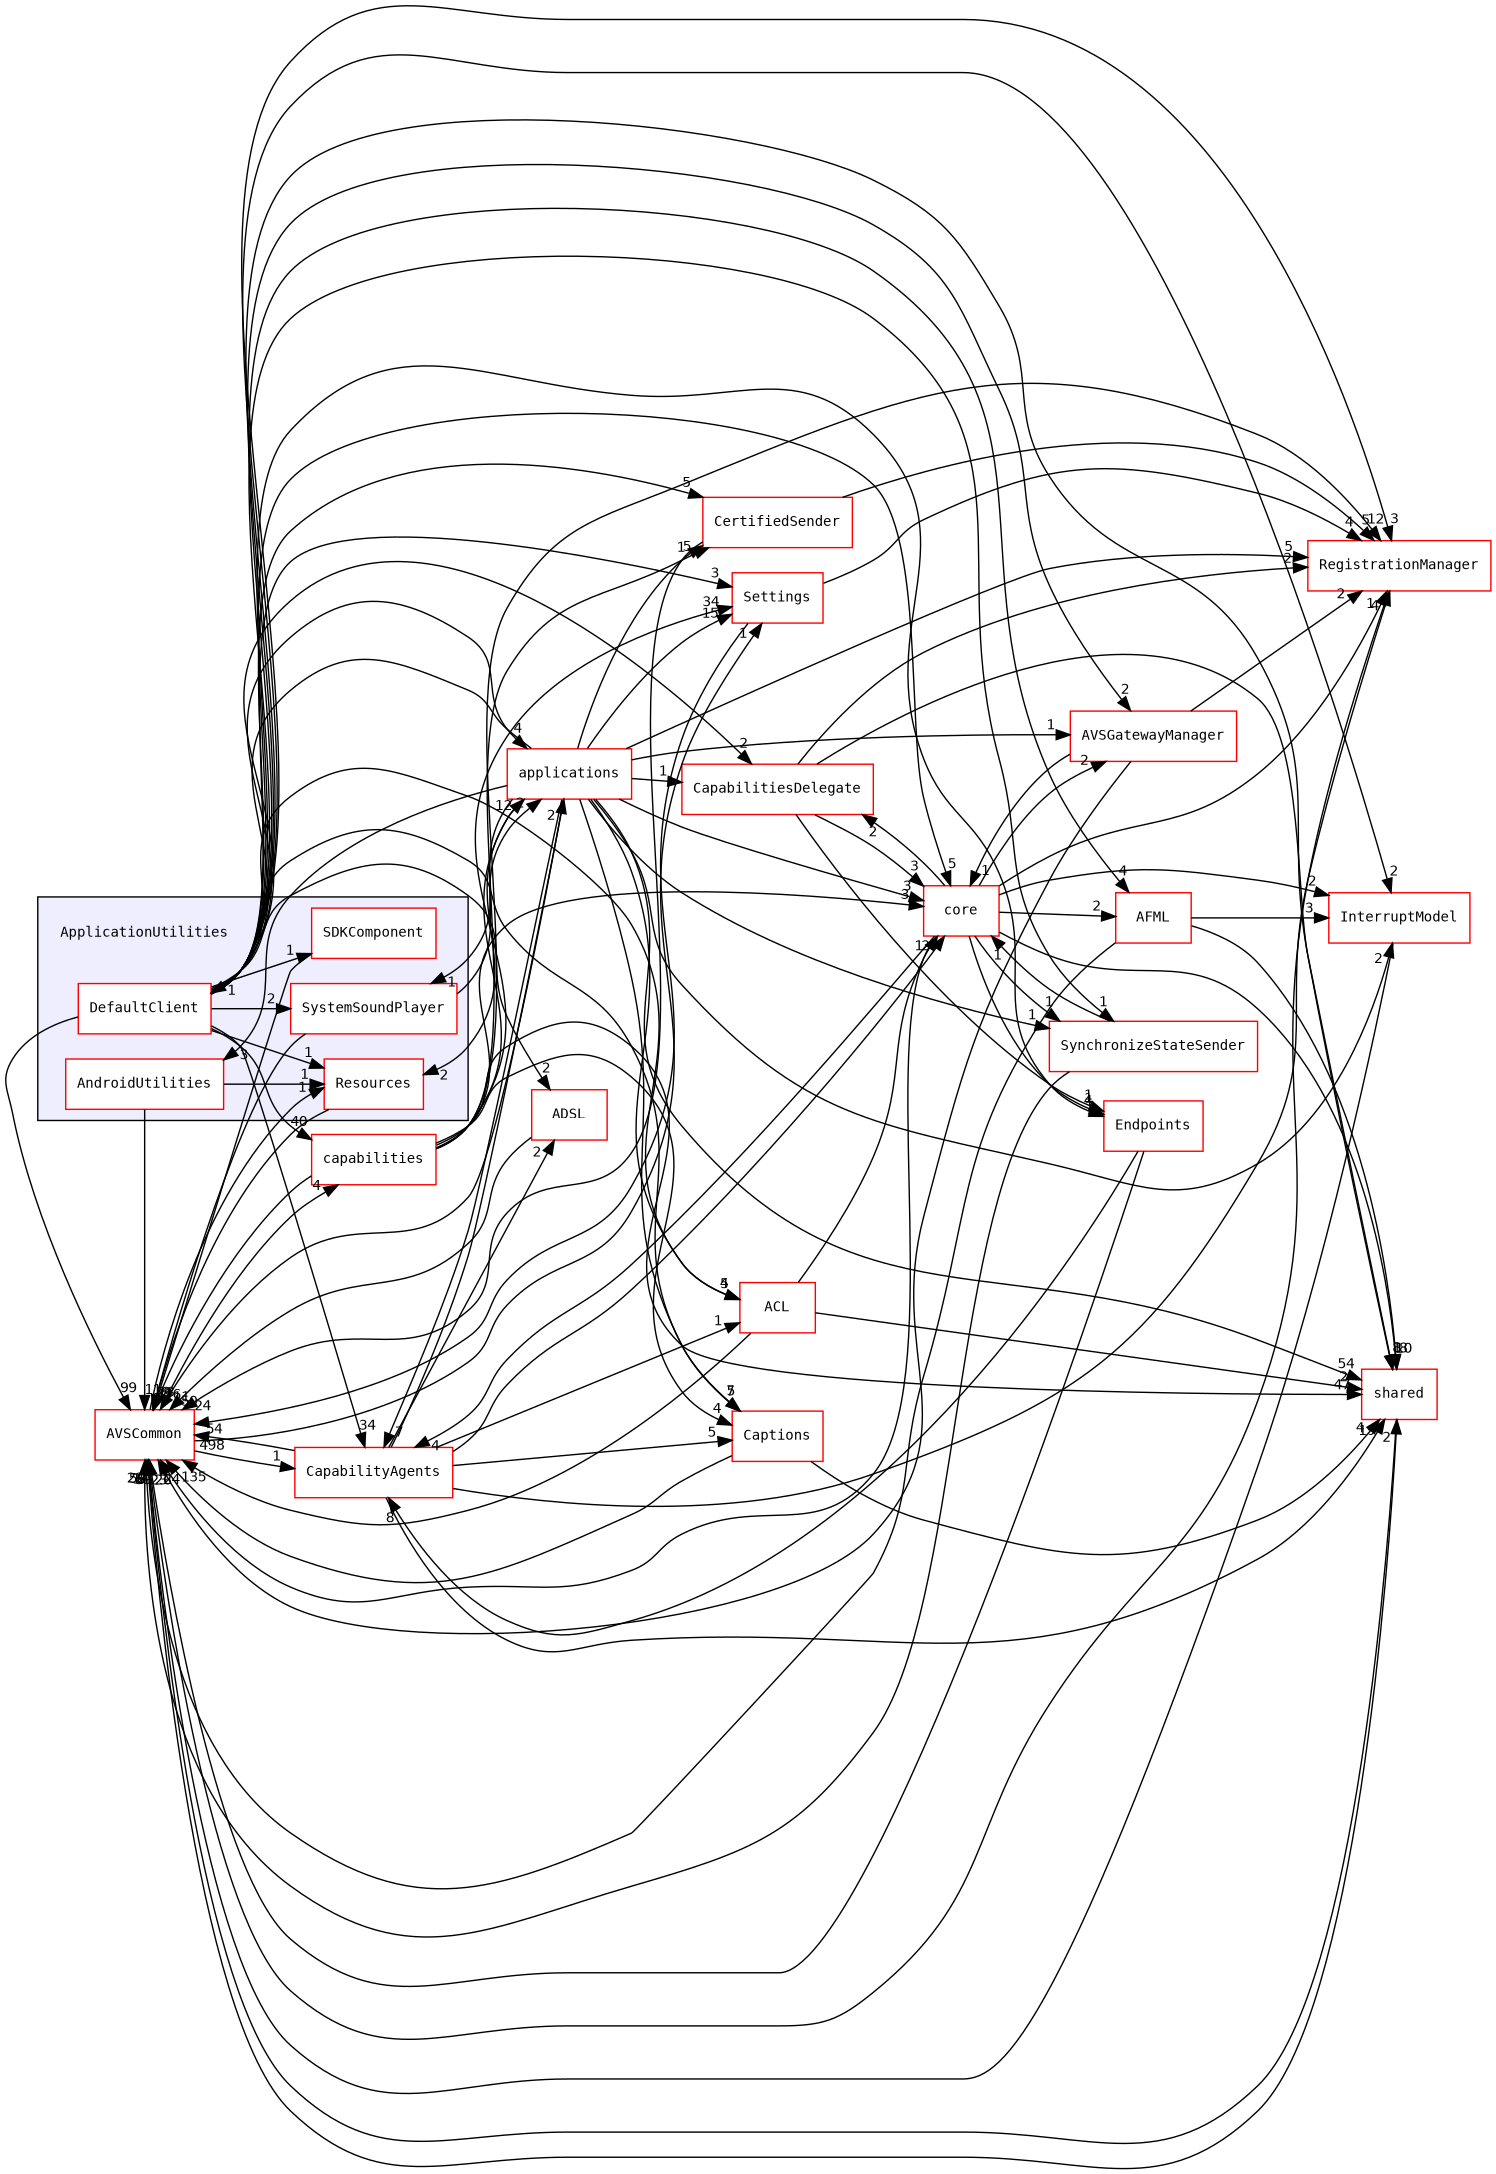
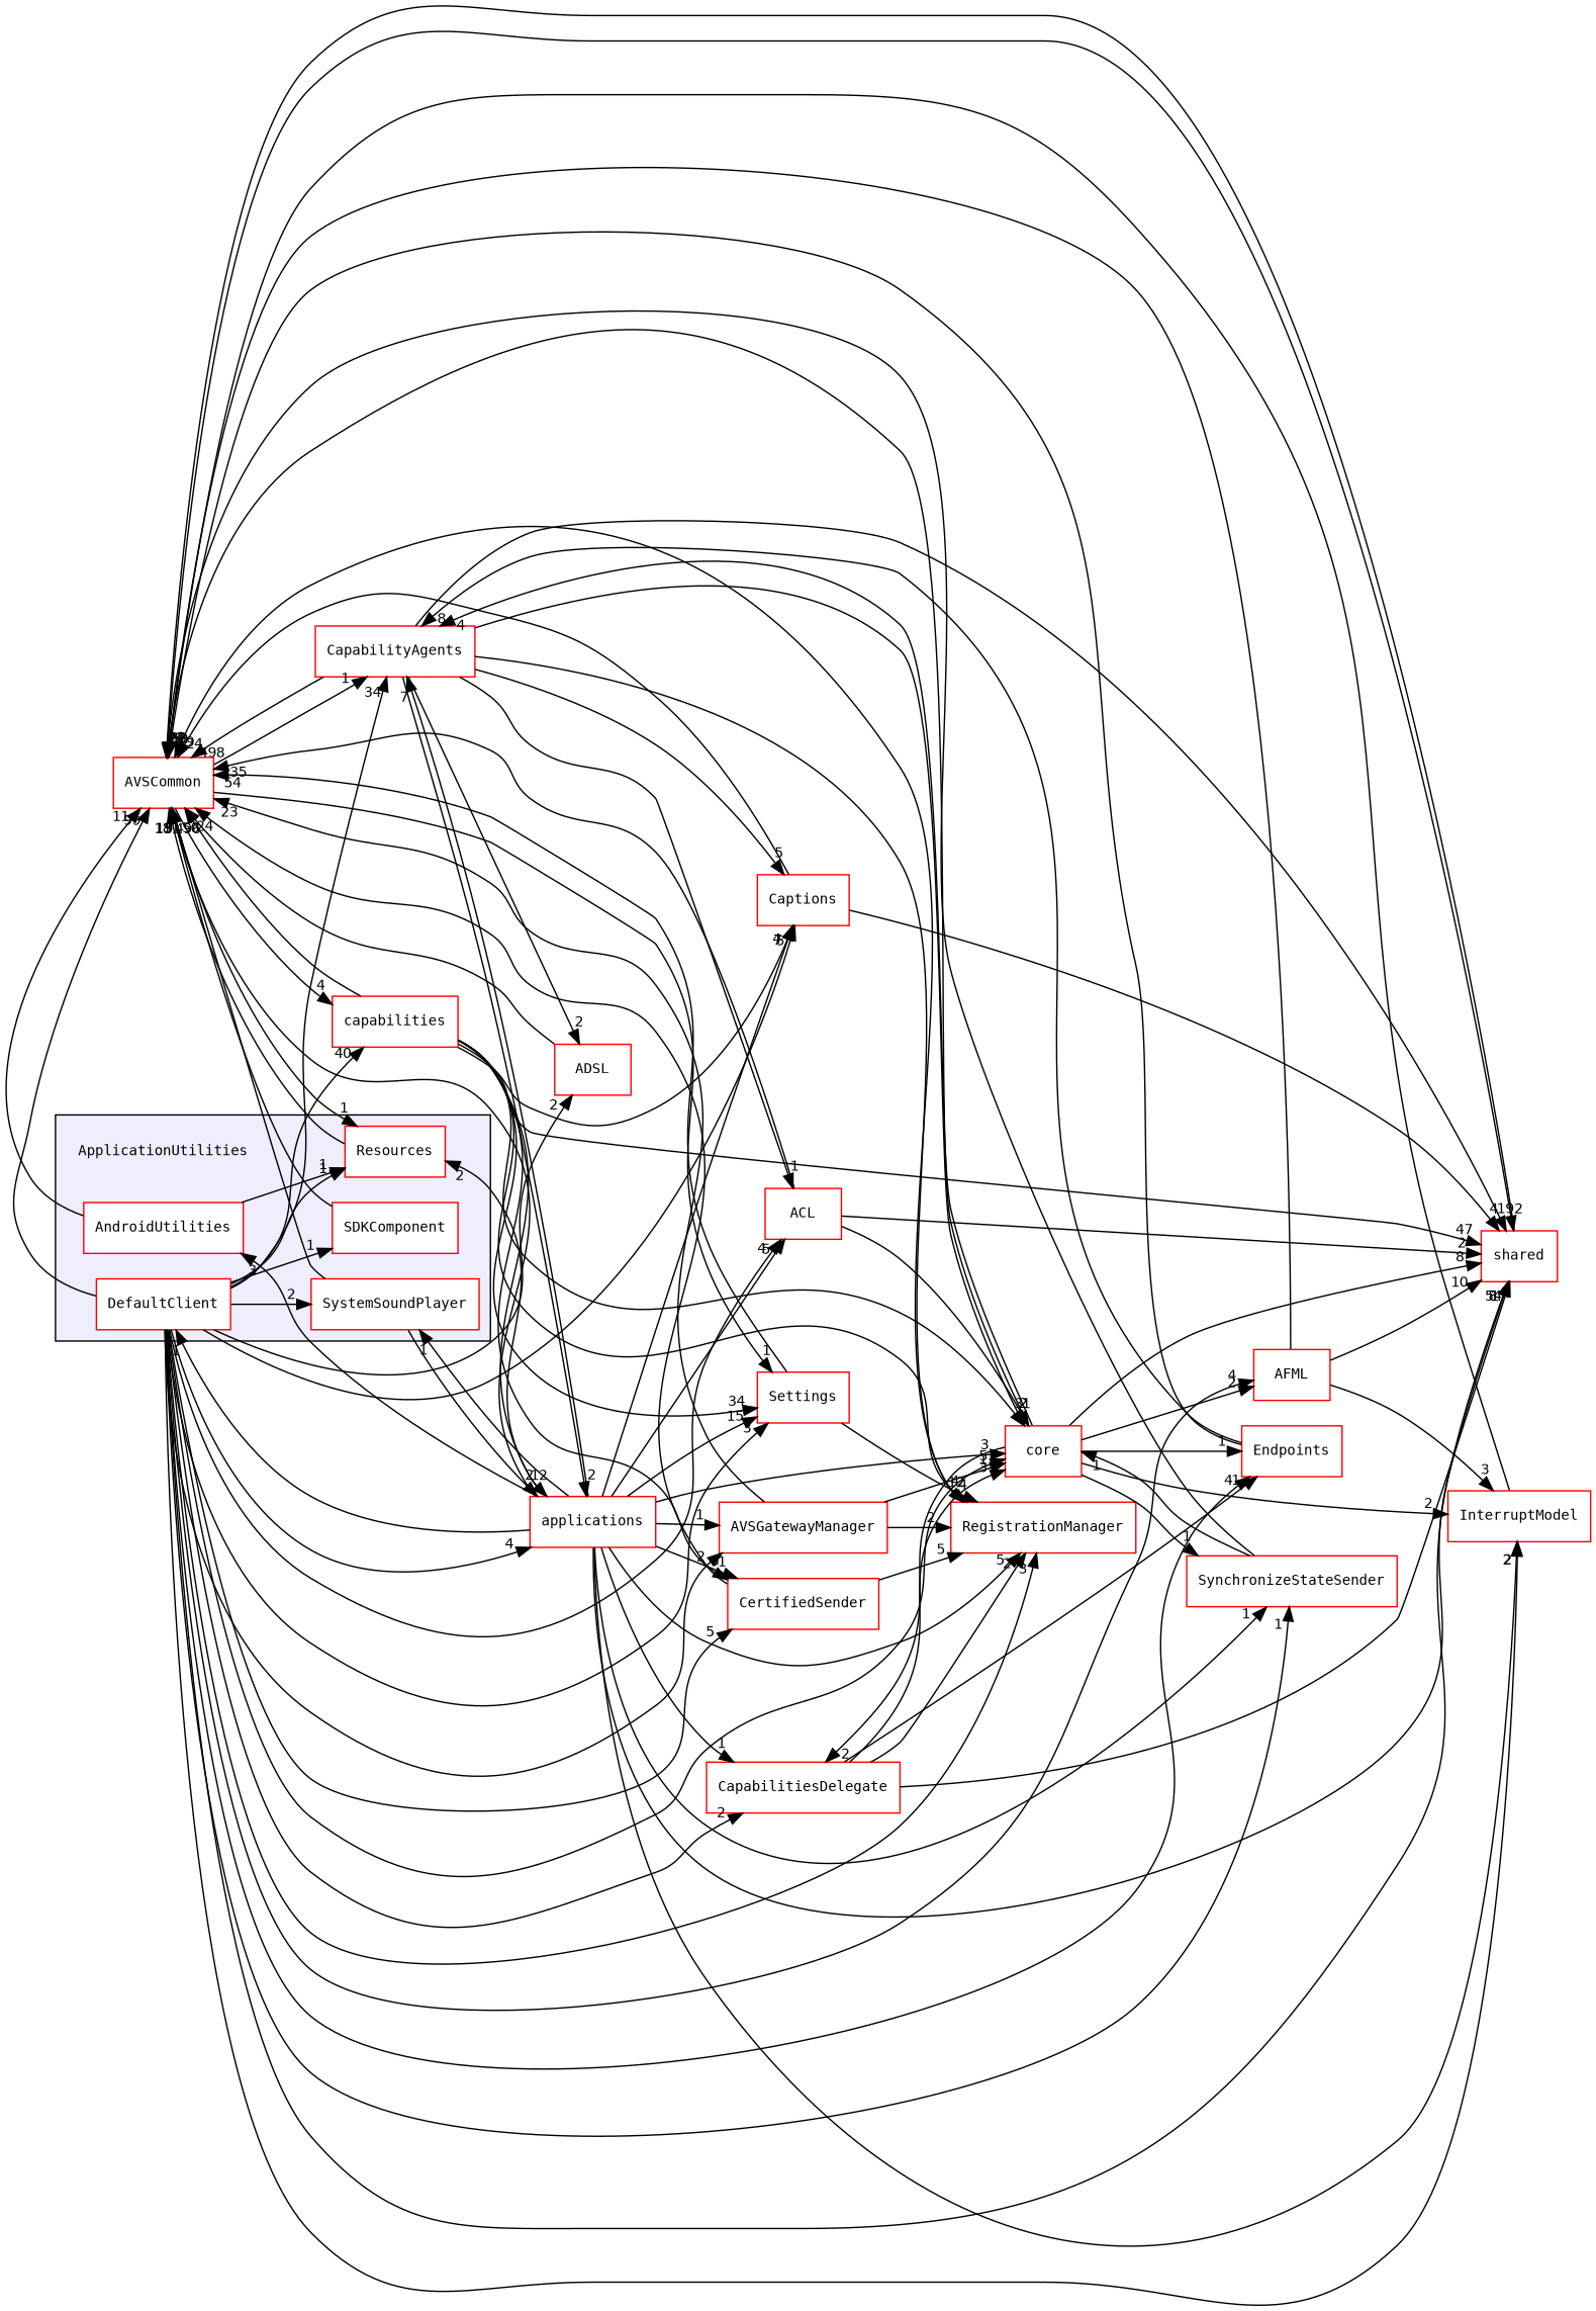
  digraph {
    compound=true
    fontname="DejaVu Sans Mono"
    rankdir=LR
    node [fontname="DejaVu Sans Mono" fontsize=10 shape=box color=red fillcolor=white style=filled]
    edge [fontname="DejaVu Sans Mono" headlabel=1 labeldistance=1.5 labelfontname=Helvetica labelfontsize=10]
    n1 [label=ApplicationUtilities shape=plaintext color="" fillcolor="" style=""]
    n2 [label=AndroidUtilities]
    n3 [label=DefaultClient]
    n4 [label=Resources]
    n5 [label=SDKComponent]
    n6 [label=SystemSoundPlayer]
    n7 [label=AVSCommon]
    n8 [label=shared]
    n9 [label=AFML]
    n10 [label=CapabilityAgents]
    n11 [label=applications]
    n12 [label=Endpoints]
    n13 [label=Captions]
    n14 [label=CertifiedSender]
    n15 [label=Settings]
    n16 [label=ACL]
    n17 [label=RegistrationManager]
    n18 [label=AVSGatewayManager]
    n19 [label=core]
    n20 [label=ADSL]
    n21 [label=InterruptModel]
    n22 [label=capabilities]
    n23 [label=SynchronizeStateSender]
    n24 [label=CapabilitiesDelegate]
    subgraph cluster_1 {
      bgcolor="#eeeeff"
      pencolor=black
      n1
      n2
      n3
      n4
      n5
      n6
    }
    n2 -> n4
    n2 -> n7 [headlabel=11]
    n3 -> n4
    n3 -> n5
    n3 -> n6 [headlabel=2]
    n3 -> n7 [headlabel=99]
    n3 -> n8 [headlabel=8]
    n3 -> n9 [headlabel=4]
    n3 -> n10 [headlabel=34]
    n3 -> n11 [headlabel=4]
    n3 -> n12 [headlabel=4]
    n3 -> n13 [headlabel=5]
    n3 -> n14 [headlabel=5]
    n3 -> n15 [headlabel=3]
    n3 -> n16 [headlabel=4]
    n3 -> n17 [headlabel=3]
    n3 -> n18 [headlabel=2]
    n3 -> n19 [headlabel=5]
    n3 -> n20 [headlabel=2]
    n3 -> n21 [headlabel=2]
    n3 -> n22 [headlabel=40]
    n3 -> n23
    n3 -> n24 [headlabel=2]
    n4 -> n7 [headlabel=13]
    n5 -> n7 [headlabel=8]
    n6 -> n7 [headlabel=9]
    n6 -> n11 [headlabel=2]
    n7 -> n4
    n7 -> n8 [headlabel=2]
    n7 -> n10
    n7 -> n15
    n7 -> n22 [headlabel=4]
    n8 -> n7 [headlabel=14]
    n9 -> n7 [headlabel=52]
    n9 -> n8 [headlabel=10]
    n9 -> n21 [headlabel=3]
    n10 -> n7 [headlabel=498]
    n10 -> n8 [headlabel=19]
    n10 -> n11 [headlabel=2]
    n10 -> n13 [headlabel=5]
    n10 -> n16
    n10 -> n17 [headlabel=4]
    n10 -> n19 [headlabel=2]
    n10 -> n20 [headlabel=2]
    n11 -> n2 [headlabel=3]
    n11 -> n3
    n11 -> n4 [headlabel=2]
    n11 -> n6
    n11 -> n7 [headlabel=111]
    n11 -> n8 [headlabel=54]
    n11 -> n10 [headlabel=7]
    n11 -> n13 [headlabel=7]
    n11 -> n14
    n11 -> n15 [headlabel=15]
    n11 -> n16 [headlabel=5]
    n11 -> n17 [headlabel=5]
    n11 -> n18
    n11 -> n19 [headlabel=3]
    n11 -> n21 [headlabel=2]
    n11 -> n23
    n11 -> n24
    n12 -> n7 [headlabel=59]
    n12 -> n10 [headlabel=8]
    n13 -> n7 [headlabel=24]
    n13 -> n8 [headlabel=4]
    n14 -> n7 [headlabel=24]
    n14 -> n17 [headlabel=5]
    n15 -> n7 [headlabel=54]
    n15 -> n17 [headlabel=4]
    n16 -> n7 [headlabel=135]
    n16 -> n8 [headlabel=2]
    n16 -> n19
    n17 -> n7 [headlabel=9]
    n18 -> n7 [headlabel=23]
    n18 -> n17 [headlabel=2]
    n18 -> n19
    n19 -> n7 [headlabel=26]
    n19 -> n8 [headlabel=8]
    n19 -> n9 [headlabel=2]
    n19 -> n10 [headlabel=4]
    n19 -> n12
-   n19 -> n17
-   n19 -> n18 [headlabel=2]
    n19 -> n21 [headlabel=2]
    n19 -> n23
    n19 -> n24 [headlabel=2]
    n20 -> n7 [headlabel=50]
    n21 -> n7 [headlabel=6]
    n22 -> n7 [headlabel=496]
    n22 -> n8 [headlabel=47]
    n22 -> n11 [headlabel=12]
    n22 -> n13 [headlabel=4]
    n22 -> n14 [headlabel=5]
    n22 -> n15 [headlabel=34]
    n22 -> n17 [headlabel=12]
    n22 -> n19 [headlabel=3]
    n23 -> n7 [headlabel=22]
    n23 -> n19
    n24 -> n8
    n24 -> n12
    n24 -> n17 [headlabel=2]
    n24 -> n19 [headlabel=3]
  }
